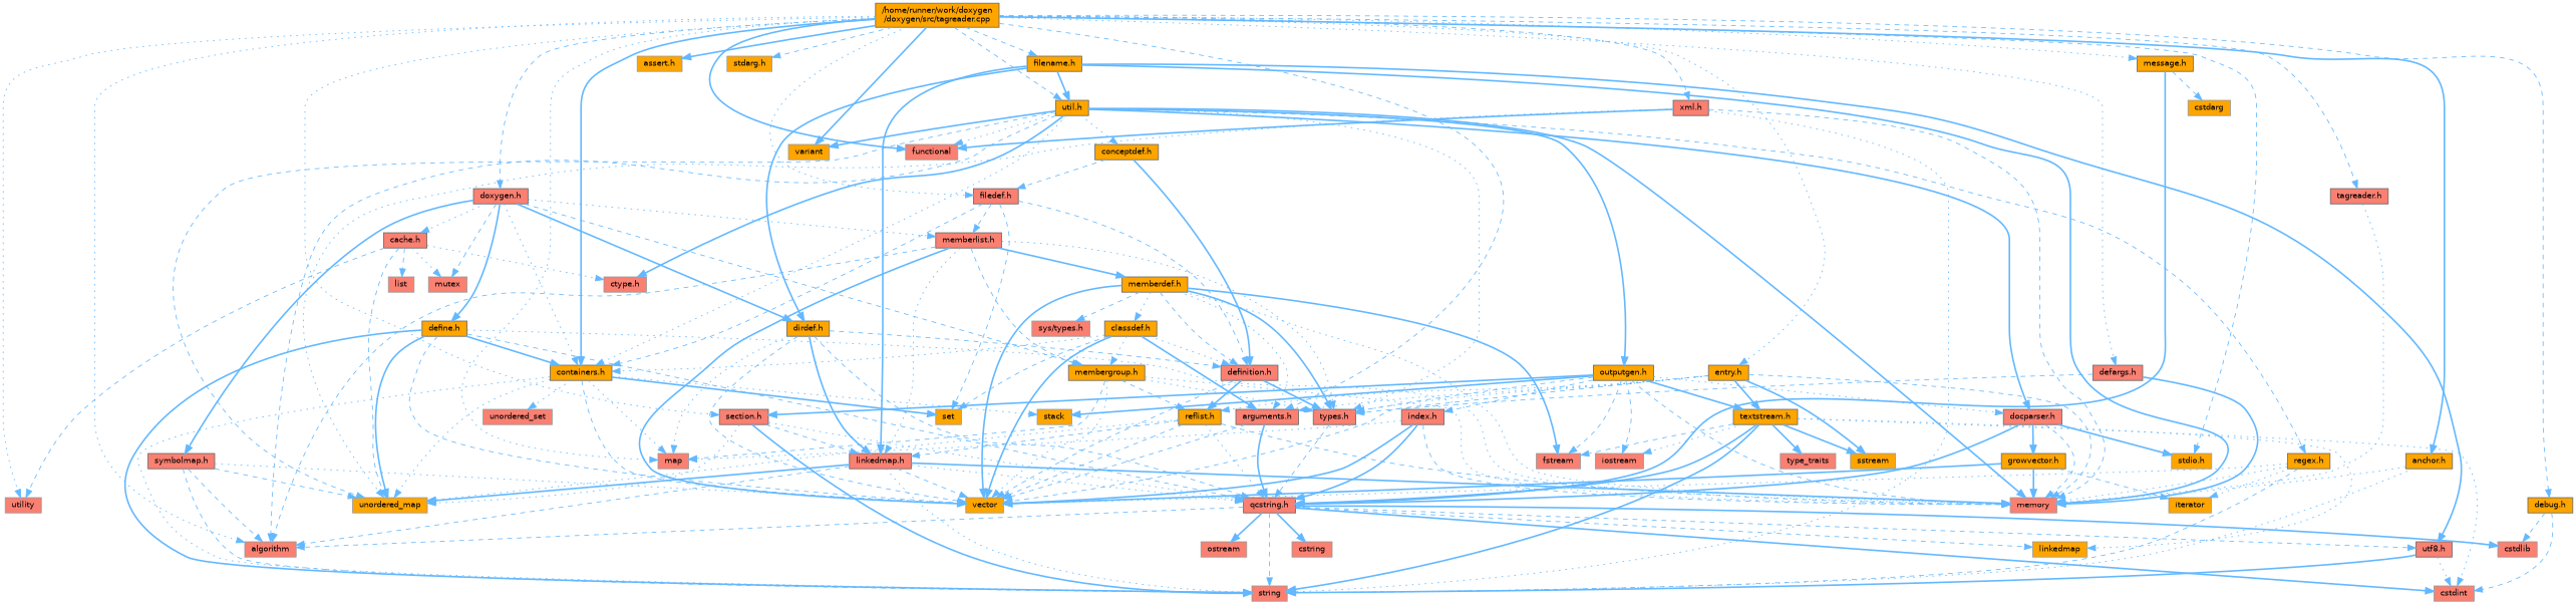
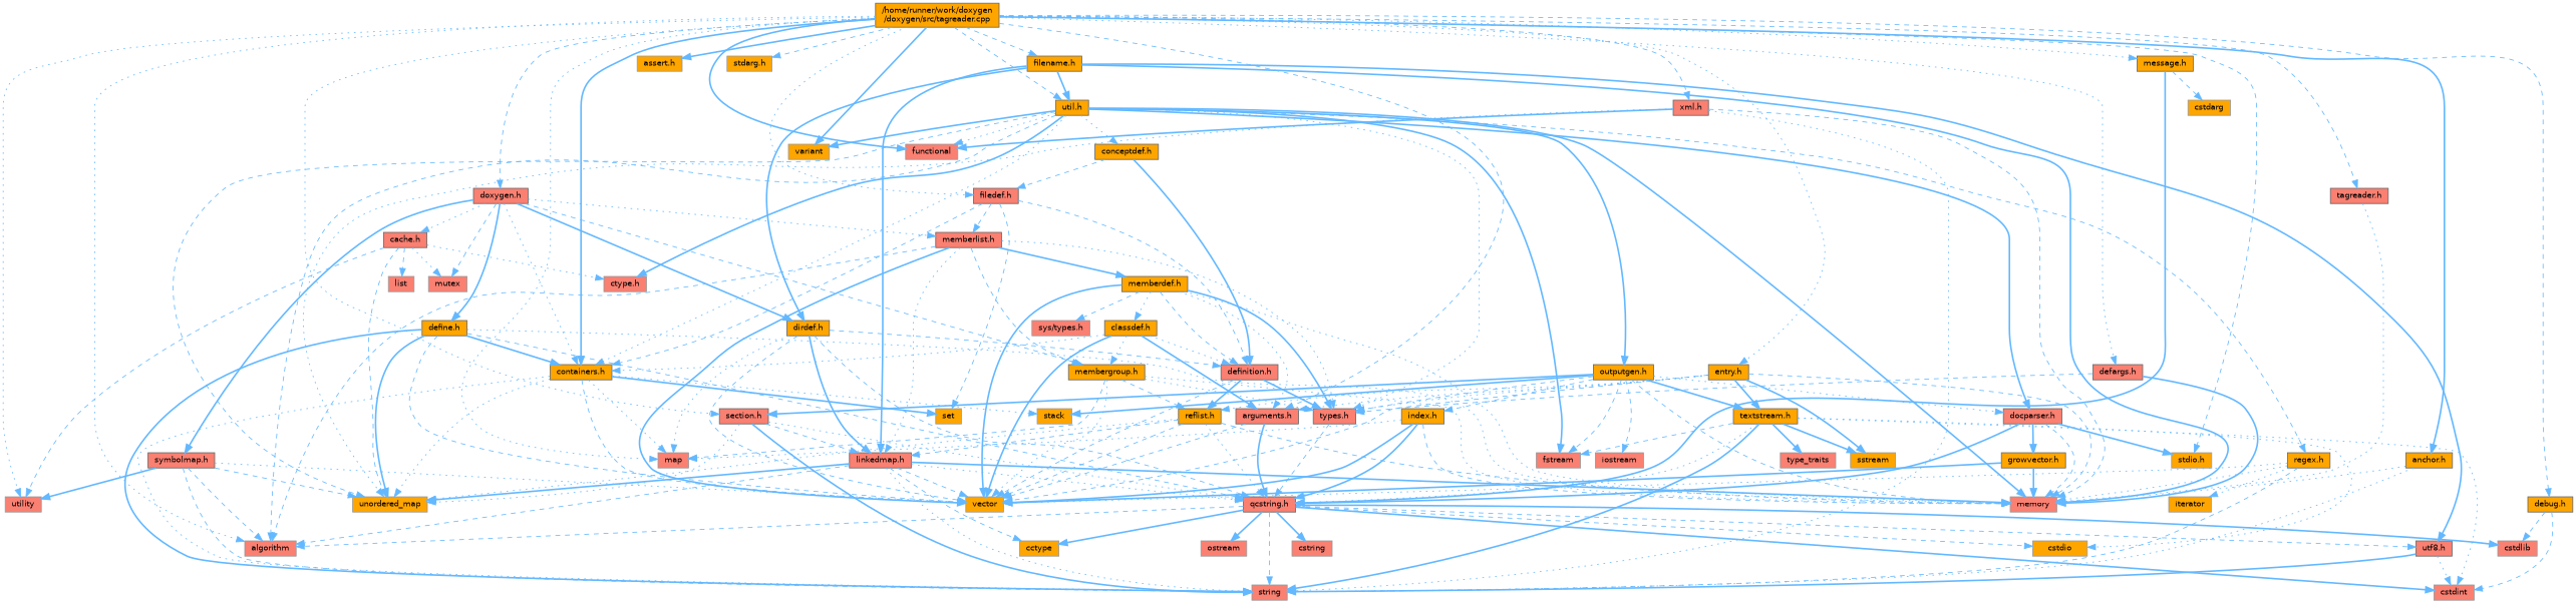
  digraph {
    node [color=grey40 fillcolor=salmon fontname=Helvetica fontsize=10 shape=box style=filled]
    edge [color=steelblue1 fontname=Helvetica fontsize=10 labelfontname=Helvetica labelfontsize=10 style=dashed]
    n1 [color=gray40 fillcolor=orange fontcolor=black height=0.2 label="/home/runner/work/doxygen\l/doxygen/src/tagreader.cpp" width=0.4]
    n2 [height=0.2 label="tagreader.h" width=0.4]
    n3 [color=grey60 height=0.2 label=map width=0.4]
    n4 [color=grey60 height=0.2 label=functional width=0.4]
    n5 [color=grey60 height=0.2 label=utility width=0.4]
    n6 [color=grey60 height=0.2 label=algorithm width=0.4]
    n7 [color=grey60 fillcolor=orange height=0.2 label=variant width=0.4]
    n8 [color=grey60 fillcolor=orange height=0.2 label="assert.h" width=0.4]
    n9 [color=grey60 fillcolor=orange height=0.2 label="stdio.h" width=0.4]
    n10 [color=grey60 fillcolor=orange height=0.2 label="stdarg.h" width=0.4]
    n11 [height=0.2 label="xml.h" width=0.4]
    n12 [fillcolor=orange height=0.2 label="entry.h" width=0.4]
    n13 [height=0.2 label="arguments.h" width=0.4]
    n14 [height=0.2 label="doxygen.h" width=0.4]
    n15 [fillcolor=orange height=0.2 label="containers.h" width=0.4]
    n16 [fillcolor=orange height=0.2 label="util.h" width=0.4]
    n17 [height=0.2 label="section.h" width=0.4]
    n18 [height=0.2 label="filedef.h" width=0.4]
    n19 [fillcolor=orange height=0.2 label="message.h" width=0.4]
    n20 [height=0.2 label="defargs.h" width=0.4]
    n21 [fillcolor=orange height=0.2 label="filename.h" width=0.4]
    n22 [fillcolor=orange height=0.2 label="debug.h" width=0.4]
    n23 [fillcolor=orange height=0.2 label="anchor.h" width=0.4]
    n24 [color=grey60 height=0.2 label=memory width=0.4]
    n25 [color=grey60 height=0.2 label=string width=0.4]
    n26 [color=grey60 fillcolor=orange height=0.2 label=unordered_map width=0.4]
    n27 [color=grey60 fillcolor=orange height=0.2 label=vector width=0.4]
    n28 [color=grey60 fillcolor=orange height=0.2 label=sstream width=0.4]
    n29 [height=0.2 label="types.h" width=0.4]
    n30 [fillcolor=orange height=0.2 label="reflist.h" width=0.4]
    n31 [fillcolor=orange height=0.2 label="textstream.h" width=0.4]
    n32 [height=0.2 label="qcstring.h" width=0.4]
    n33 [color=grey60 height=0.2 label=mutex width=0.4]
    n34 [fillcolor=orange height=0.2 label="membergroup.h" width=0.4]
    n35 [fillcolor=orange height=0.2 label="dirdef.h" width=0.4]
    n36 [height=0.2 label="memberlist.h" width=0.4]
    n37 [fillcolor=orange height=0.2 label="define.h" width=0.4]
    n38 [height=0.2 label="cache.h" width=0.4]
    n39 [height=0.2 label="symbolmap.h" width=0.4]
    n40 [color=grey60 fillcolor=orange height=0.2 label=set width=0.4]
-   n41 [color=grey60 height=0.2 label=unordered_set width=0.4]
    n42 [color=grey60 fillcolor=orange height=0.2 label=stack width=0.4]
    n43 [color=grey60 height=0.2 label=fstream width=0.4]
    n44 [color=grey60 height=0.2 label="ctype.h" width=0.4]
    n45 [height=0.2 label="docparser.h" width=0.4]
    n46 [fillcolor=orange height=0.2 label="outputgen.h" width=0.4]
    n47 [fillcolor=orange height=0.2 label="regex.h" width=0.4]
    n48 [fillcolor=orange height=0.2 label="conceptdef.h" width=0.4]
    n49 [height=0.2 label="linkedmap.h" width=0.4]
    n50 [height=0.2 label="definition.h" width=0.4]
    n51 [color=grey60 fillcolor=orange height=0.2 label=cstdarg width=0.4]
    n52 [height=0.2 label="utf8.h" width=0.4]
    n53 [color=grey60 height=0.2 label=cstdlib width=0.4]
    n54 [color=grey60 height=0.2 label=cstdint width=0.4]
-   n55 [color=grey60 fillcolor=orange height=0.2 label=linkedmap width=0.4]
+   n55 [color=grey60 fillcolor=orange height=0.2 label=cstdio width=0.4]
    n56 [color=grey60 height=0.2 label=iostream width=0.4]
    n57 [color=grey60 height=0.2 label=type_traits width=0.4]
+   n58 [color=grey60 fillcolor=orange height=0.2 label=cctype width=0.4]
    n59 [color=grey60 height=0.2 label=cstring width=0.4]
    n60 [color=grey60 height=0.2 label=ostream width=0.4]
    n61 [fillcolor=orange height=0.2 label="memberdef.h" width=0.4]
    n62 [color=grey60 height=0.2 label=list width=0.4]
    n63 [color=grey60 height=0.2 label="sys/types.h" width=0.4]
    n64 [fillcolor=orange height=0.2 label="classdef.h" width=0.4]
    n65 [fillcolor=orange height=0.2 label="growvector.h" width=0.4]
-   n66 [height=0.2 label="index.h" width=0.4]
+   n66 [fillcolor=orange height=0.2 label="index.h" width=0.4]
    n67 [color=grey60 fillcolor=orange height=0.2 label=iterator width=0.4]
    n1 -> n2
    n1 -> n3 [style=dotted]
    n1 -> n4 [style=bold]
    n1 -> n5 [style=dotted]
    n1 -> n6 [style=dotted]
    n1 -> n7 [style=bold]
    n1 -> n8 [style=bold]
    n1 -> n9
    n1 -> n10
    n1 -> n11
    n1 -> n12 [style=dotted]
    n1 -> n13
    n1 -> n14
    n1 -> n15 [style=bold]
    n1 -> n16
    n1 -> n17 [style=dotted]
    n1 -> n18 [style=dotted]
    n1 -> n19 [style=dotted]
    n1 -> n20 [style=dotted]
    n1 -> n21
    n1 -> n22
    n1 -> n23 [style=bold]
    n2 -> n24 [style=dotted]
    n11 -> n4 [style=bold]
    n11 -> n24
    n11 -> n25 [style=dotted]
    n11 -> n26 [style=dotted]
    n12 -> n13 [style=dotted]
    n12 -> n24
    n12 -> n27
    n12 -> n28 [style=bold]
    n12 -> n29 [style=dotted]
    n12 -> n30 [style=dotted]
    n12 -> n31 [style=bold]
    n13 -> n27
    n13 -> n32 [style=bold]
    n14 -> n15 [style=dotted]
    n14 -> n33
    n14 -> n34
    n14 -> n35 [style=bold]
    n14 -> n36 [style=dotted]
    n14 -> n37 [style=bold]
    n14 -> n38 [style=dotted]
    n14 -> n39 [style=bold]
    n15 -> n3 [style=dotted]
    n15 -> n25 [style=dotted]
    n15 -> n26 [style=dotted]
    n15 -> n27
    n15 -> n40 [style=bold]
-   n15 -> n41 [style=dotted]
    n15 -> n42 [style=dotted]
    n16 -> n4 [style=dotted]
    n16 -> n6
    n16 -> n7 [style=bold]
    n16 -> n15 [style=dotted]
    n16 -> n24 [style=bold]
    n16 -> n26
    n16 -> n29 [style=dotted]
-   n61 -> n43 [style=bold]
+   n16 -> n43 [style=bold]
    n16 -> n44 [style=bold]
    n16 -> n45 [style=bold]
    n16 -> n46 [style=bold]
    n16 -> n47
    n16 -> n48 [style=dotted]
    n17 -> n25 [style=bold]
    n17 -> n26 [style=dotted]
    n17 -> n32 [style=dotted]
    n17 -> n49
    n18 -> n15
    n18 -> n36
    n18 -> n40
    n18 -> n50
    n19 -> n32 [style=bold]
    n19 -> n51
    n20 -> n24 [style=bold]
    n20 -> n29
    n21 -> n16 [style=bold]
    n21 -> n24 [style=bold]
    n21 -> n35 [style=bold]
    n21 -> n49 [style=bold]
    n21 -> n52 [style=bold]
    n22 -> n53
    n22 -> n54
    n23 -> n24 [style=dotted]
    n23 -> n25 [style=dotted]
    n29 -> n32
    n30 -> n24
    n30 -> n26 [style=dotted]
    n30 -> n27
    n30 -> n32 [style=dotted]
    n30 -> n49
    n31 -> n25 [style=bold]
    n31 -> n28 [style=bold]
-   n31 -> n32 [style=bold]
+   n31 -> n32 [style=dotted]
    n31 -> n43
    n31 -> n54 [style=dotted]
    n31 -> n55 [style=dotted]
-   n31 -> n56 [style=dotted]
    n31 -> n57 [style=bold]
    n32 -> n6
    n32 -> n25
    n32 -> n52
    n32 -> n53 [style=bold]
    n32 -> n54 [style=bold]
    n32 -> n55
+   n32 -> n58 [style=bold]
    n32 -> n59 [style=bold]
    n32 -> n60 [style=bold]
    n34 -> n3
    n34 -> n24 [style=dotted]
    n34 -> n27 [style=dotted]
    n34 -> n29 [style=dotted]
    n34 -> n30
    n35 -> n3 [style=dotted]
    n35 -> n27
    n35 -> n32
    n35 -> n49 [style=bold]
    n35 -> n50
    n36 -> n6
    n36 -> n27 [style=bold]
    n36 -> n29 [style=dotted]
    n36 -> n34
    n36 -> n49 [style=dotted]
    n36 -> n61 [style=bold]
    n37 -> n15 [style=bold]
    n37 -> n24 [style=dotted]
    n37 -> n25 [style=bold]
    n37 -> n26 [style=bold]
    n37 -> n27
    n37 -> n32
    n38 -> n5
    n38 -> n26
    n38 -> n33 [style=dotted]
    n38 -> n44 [style=dotted]
    n38 -> n62
+   n39 -> n5 [style=bold]
    n39 -> n6
    n39 -> n25
    n39 -> n26
    n39 -> n27 [style=dotted]
    n45 -> n9 [style=bold]
    n45 -> n24
    n45 -> n32 [style=bold]
    n45 -> n65 [style=bold]
    n46 -> n17 [style=bold]
    n46 -> n24
    n46 -> n29
    n46 -> n31 [style=bold]
    n46 -> n42 [style=bold]
    n46 -> n43
    n46 -> n45 [style=dotted]
    n46 -> n56
    n46 -> n66
    n47 -> n24 [style=dotted]
    n47 -> n25
    n47 -> n27 [style=dotted]
    n47 -> n67 [style=dotted]
    n48 -> n18
    n48 -> n50 [style=bold]
    n49 -> n6
    n49 -> n24 [style=bold]
    n49 -> n25 [style=dotted]
    n49 -> n26 [style=bold]
    n49 -> n27
    n49 -> n32 [style=dotted]
+   n49 -> n58
    n50 -> n27
    n50 -> n29 [style=bold]
    n50 -> n30 [style=bold]
    n52 -> n25 [style=bold]
    n52 -> n54 [style=dotted]
    n61 -> n13 [style=dotted]
    n61 -> n24 [style=dotted]
    n61 -> n27 [style=bold]
    n61 -> n29 [style=bold]
    n61 -> n50
    n61 -> n63
    n61 -> n64 [style=dotted]
    n64 -> n13 [style=bold]
    n64 -> n15 [style=dotted]
    n64 -> n27 [style=bold]
    n64 -> n34 [style=dotted]
-   n64 -> n40
    n64 -> n50 [style=dotted]
    n65 -> n24 [style=bold]
    n65 -> n27 [style=bold]
-   n65 -> n67
    n66 -> n3 [style=dotted]
    n66 -> n24
    n66 -> n27 [style=bold]
    n66 -> n32 [style=bold]
  }
